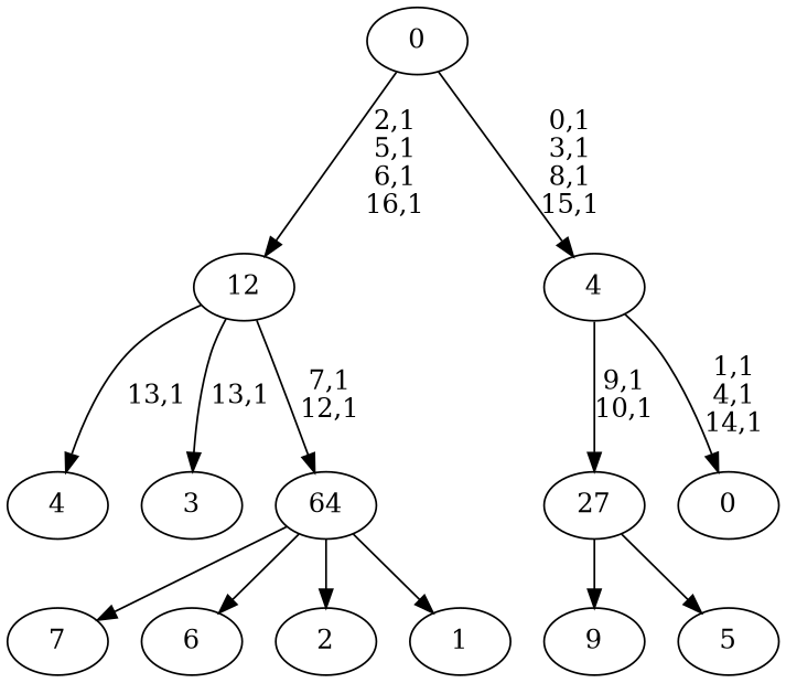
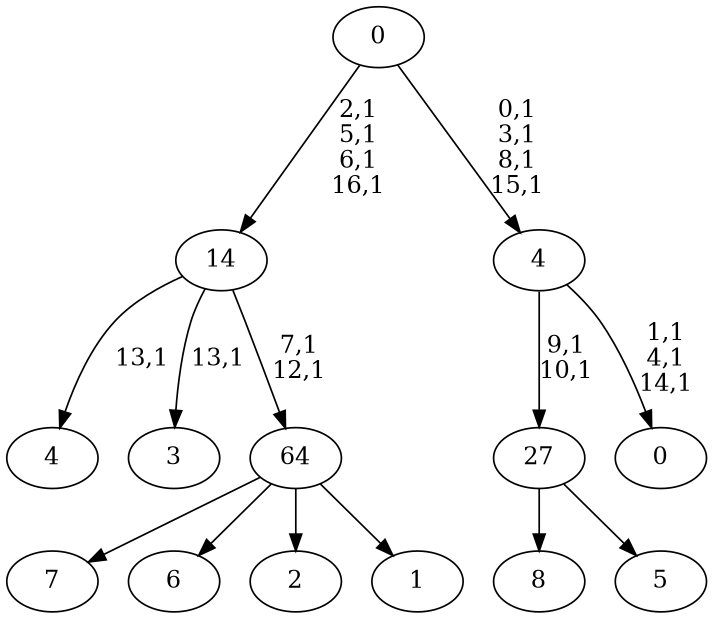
  digraph {
-   n1 [label=9]
+   n1 [label=8]
    n2 [label=7]
    n3 [label=6]
    n4 [label=5]
    n5 [label=27]
    n6 [label=4]
    n7 [label=3]
    n8 [label=2]
    n9 [label=1]
    n10 [label=64]
-   12
+   12 [label=14]
    n12 [label=0]
    4
    0
    n5 -> n1
    n5 -> n4
    n10 -> n2
    n10 -> n3
    n10 -> n8
    n10 -> n9
    12 -> n6 [label="13,1"]
    12 -> n7 [label="13,1"]
    12 -> n10 [label="7,1\n12,1"]
    4 -> n5 [label="9,1\n10,1"]
    4 -> n12 [label="1,1\n4,1\n14,1"]
    0 -> 12 [label="2,1\n5,1\n6,1\n16,1"]
    0 -> 4 [label="0,1\n3,1\n8,1\n15,1"]
  }
